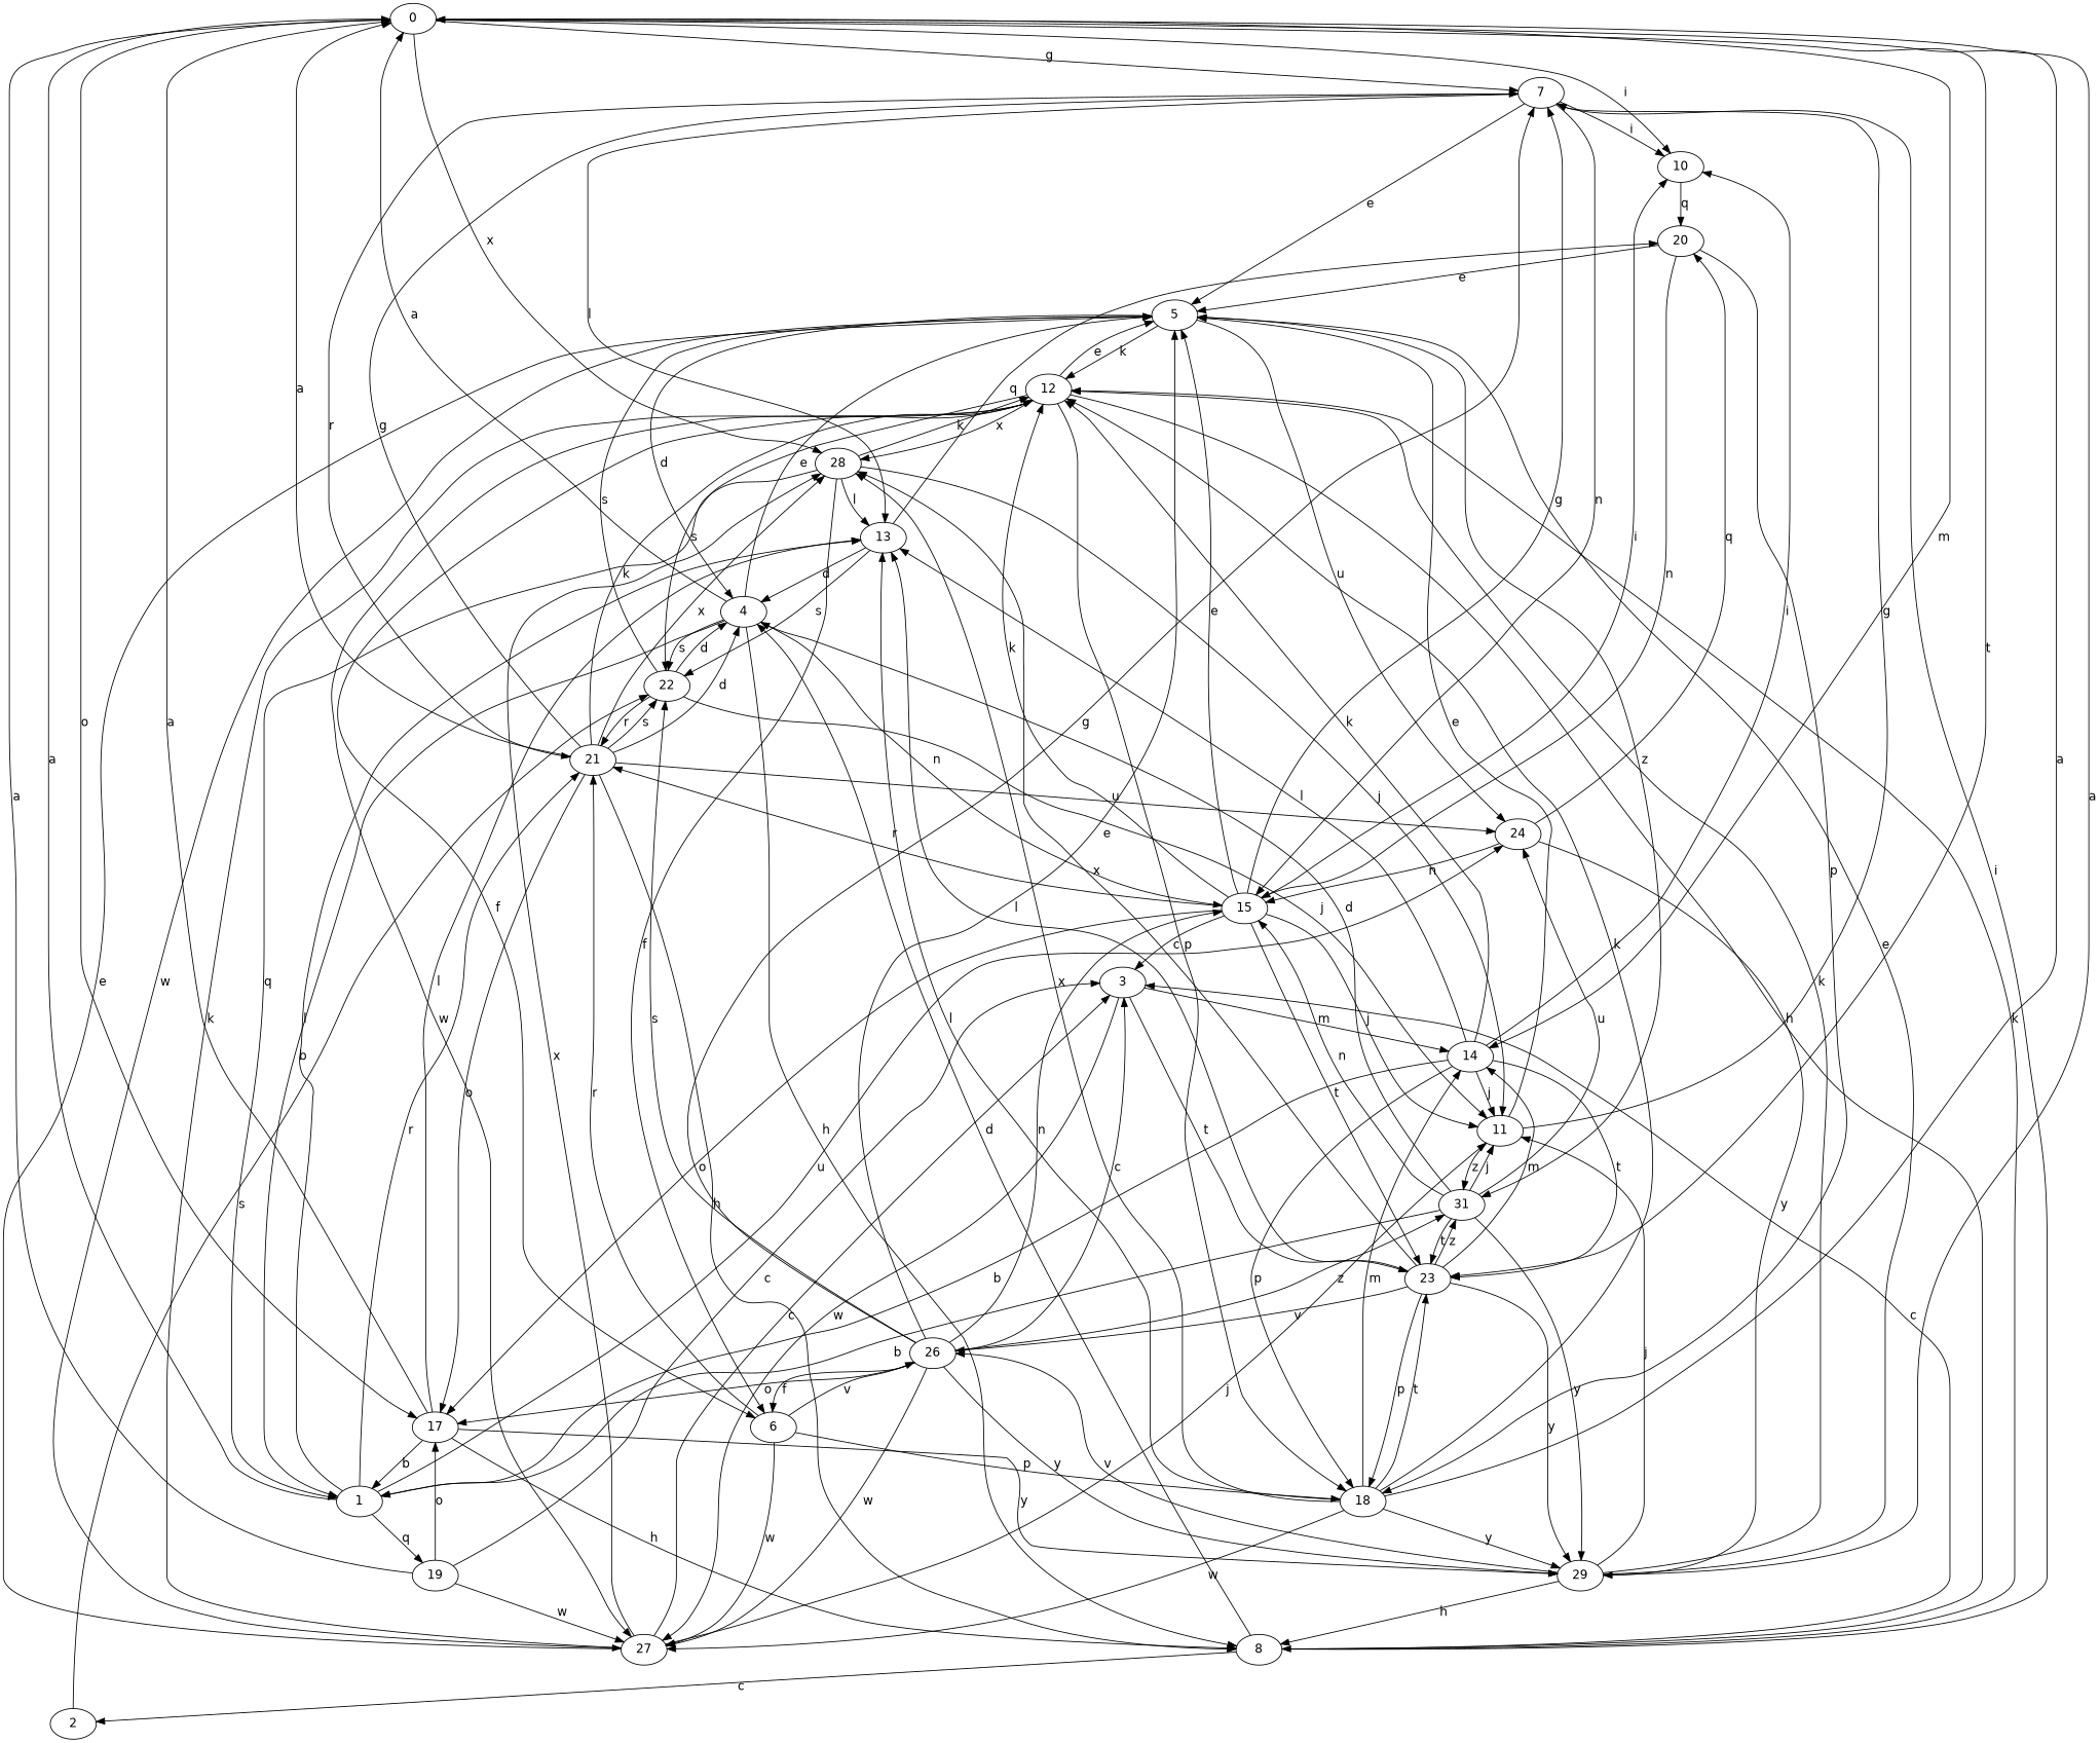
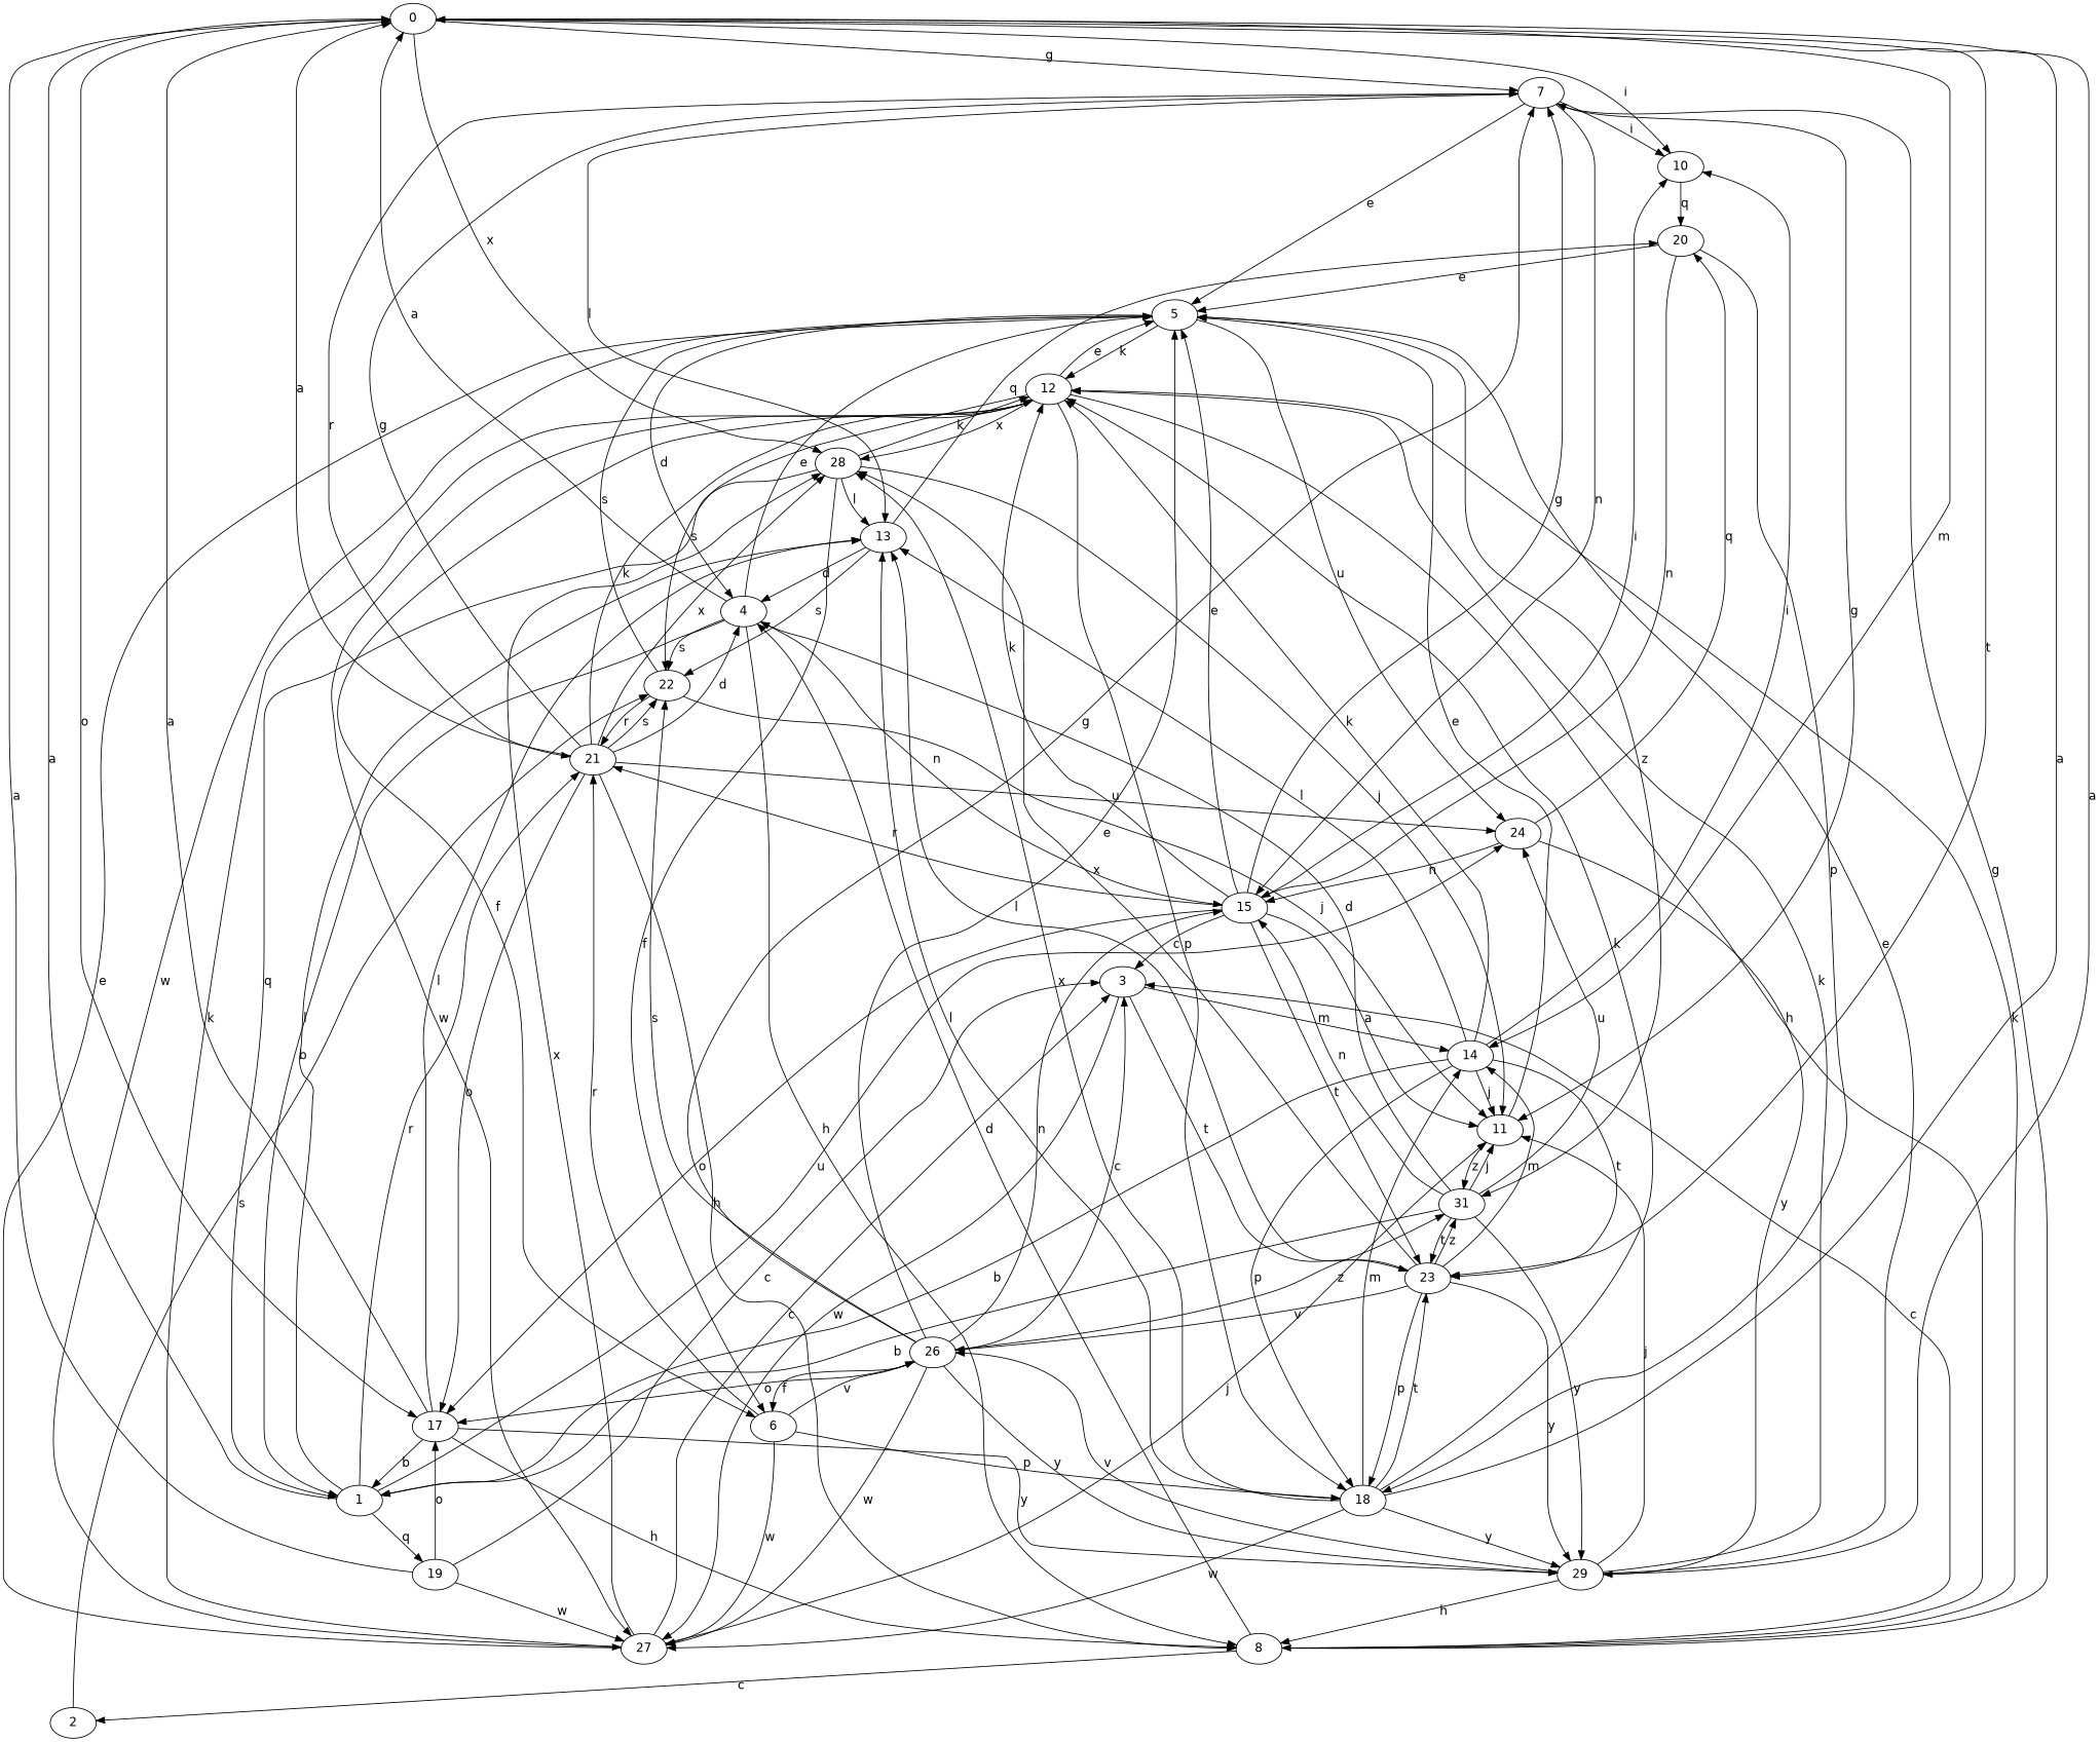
  strict digraph {
    fontname="DejaVu Sans"
    node [fontname="DejaVu Sans"]
    edge [fontname="DejaVu Sans"]
    0
    7
    10
    14
    17
    23
    28
    13
    21
    5
    15
    20
    1
    12
    18
    11
    8
    29
    31
    26
    6
    19
    24
    22
    4
    3
    27
    2
    0 -> 7 [label=g]
    0 -> 10 [label=i]
    0 -> 14 [label=m]
    0 -> 17 [label=o]
    0 -> 23 [label=t]
    0 -> 28 [label=x]
    7 -> 10 [label=i]
    7 -> 13 [label=l]
    7 -> 21 [label=r]
    7 -> 5 [label=e]
    7 -> 15 [label=n]
    10 -> 20 [label=q]
    14 -> 10 [label=i]
    14 -> 23 [label=t]
    14 -> 13 [label=l]
    14 -> 1 [label=b]
    14 -> 12 [label=k]
    14 -> 18 [label=p]
    14 -> 11 [label=j]
    17 -> 0 [label=a]
    17 -> 13 [label=l]
    17 -> 1 [label=b]
    17 -> 8 [label=h]
    17 -> 29 [label=y]
    23 -> 14 [label=m]
    23 -> 28 [label=x]
    23 -> 13 [label=l]
    23 -> 18 [label=p]
    23 -> 29 [label=y]
    23 -> 31 [label=z]
    23 -> 26 [label=v]
    28 -> 13 [label=l]
    28 -> 1 [label=q]
    28 -> 12 [label=k]
    28 -> 11 [label=j]
    28 -> 6 [label=f]
    13 -> 20 [label=q]
    13 -> 22 [label=s]
    13 -> 4 [label=d]
    21 -> 0 [label=a]
    21 -> 7 [label=g]
    21 -> 17 [label=o]
    21 -> 28 [label=x]
    21 -> 12 [label=k]
    21 -> 8 [label=h]
    21 -> 24 [label=u]
    21 -> 22 [label=s]
    21 -> 4 [label=d]
    5 -> 12 [label=k]
    5 -> 31 [label=z]
    5 -> 24 [label=u]
    5 -> 4 [label=d]
    5 -> 27 [label=w]
    15 -> 7 [label=g]
    15 -> 10 [label=i]
    15 -> 17 [label=o]
    15 -> 23 [label=t]
    15 -> 21 [label=r]
    15 -> 5 [label=e]
    15 -> 12 [label=k]
-   15 -> 11 [label=j]
+   15 -> 11 [label=a]
    15 -> 3 [label=c]
    20 -> 5 [label=e]
    20 -> 15 [label=n]
    20 -> 18 [label=p]
    1 -> 0 [label=a]
    1 -> 13 [label=l]
    1 -> 21 [label=r]
    1 -> 19 [label=q]
    1 -> 24 [label=u]
    12 -> 28 [label=x]
    12 -> 5 [label=e]
    12 -> 18 [label=p]
    12 -> 8 [label=h]
    12 -> 6 [label=f]
    12 -> 22 [label=s]
    12 -> 27 [label=w]
    18 -> 0 [label=a]
    18 -> 14 [label=m]
    18 -> 23 [label=t]
    18 -> 28 [label=x]
    18 -> 13 [label=l]
    18 -> 12 [label=k]
    18 -> 29 [label=y]
    18 -> 27 [label=w]
-   11 -> 7 [label=g]
+   7 -> 11 [label=g]
    11 -> 5 [label=e]
    11 -> 31 [label=z]
-   8 -> 7 [label=i]
+   8 -> 7 [label=g]
    8 -> 12 [label=k]
    8 -> 4 [label=d]
    8 -> 3 [label=c]
    8 -> 2 [label=c]
    29 -> 0 [label=a]
    29 -> 5 [label=e]
    29 -> 12 [label=k]
    29 -> 11 [label=j]
    29 -> 8 [label=h]
    29 -> 26 [label=v]
    31 -> 23 [label=t]
    31 -> 15 [label=n]
    31 -> 1 [label=b]
    31 -> 11 [label=j]
    31 -> 29 [label=y]
    31 -> 24 [label=u]
    31 -> 4 [label=d]
    26 -> 7 [label=g]
    26 -> 17 [label=o]
    26 -> 5 [label=e]
    26 -> 15 [label=n]
    26 -> 29 [label=y]
    26 -> 31 [label=z]
    26 -> 6 [label=f]
    26 -> 22 [label=s]
    26 -> 3 [label=c]
    26 -> 27 [label=w]
    6 -> 21 [label=r]
    6 -> 18 [label=p]
    6 -> 26 [label=v]
    6 -> 27 [label=w]
    19 -> 0 [label=a]
    19 -> 17 [label=o]
    19 -> 3 [label=c]
    19 -> 27 [label=w]
    24 -> 15 [label=n]
    24 -> 20 [label=q]
    24 -> 29 [label=y]
    22 -> 21 [label=r]
    22 -> 5 [label=s]
    22 -> 11 [label=j]
-   22 -> 4 [label=d]
    4 -> 0 [label=a]
    4 -> 5 [label=e]
    4 -> 15 [label=n]
    4 -> 1 [label=b]
    4 -> 8 [label=h]
    4 -> 22 [label=s]
    3 -> 14 [label=m]
    3 -> 23 [label=t]
    3 -> 27 [label=w]
    27 -> 28 [label=x]
    27 -> 5 [label=e]
    27 -> 12 [label=k]
    27 -> 11 [label=j]
    27 -> 3 [label=c]
    2 -> 22 [label=s]
  }
